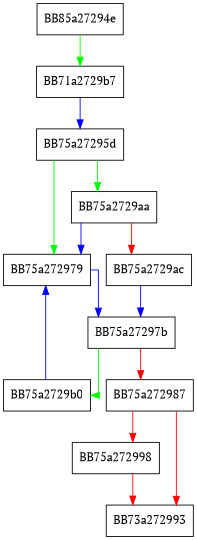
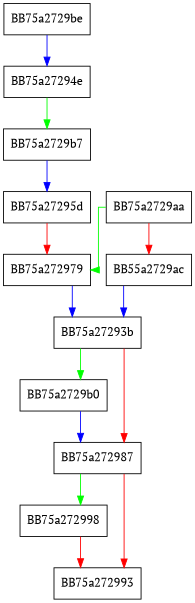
  digraph {
    fontname="PT Serif"
    splines=ortho
    node [fontname="PT Serif" shape=box]
    edge [color=blue fontname="PT Serif"]
-   BB75a27294e [label=BB85a27294e]
-   BB75a2729b7 [label=BB71a2729b7]
+   BB75a2729be
+   BB75a27294e
+   BB75a2729b7
    BB75a27295d
    BB75a2729aa
    BB75a272979
-   BB75a2729ac
-   BB75a27297b
+   BB75a2729ac [label=BB55a2729ac]
+   BB75a27297b [label=BB75a27293b]
    BB75a2729b0
    BB75a272987
    BB75a272998
-   BB75a272993 [label=BB73a272993]
+   BB75a272993
+   BB75a2729be -> BB75a27294e
    BB75a27294e -> BB75a2729b7 [color=green]
    BB75a2729b7 -> BB75a27295d
-   BB75a27295d -> BB75a2729aa [color=green]
-   BB75a27295d -> BB75a272979 [color=green]
-   BB75a2729aa -> BB75a272979
+   BB75a27295d -> BB75a272979 [color=red]
+   BB75a2729aa -> BB75a272979 [color=green]
    BB75a2729aa -> BB75a2729ac [color=red]
    BB75a272979 -> BB75a27297b
    BB75a2729ac -> BB75a27297b
    BB75a27297b -> BB75a2729b0 [color=green]
    BB75a27297b -> BB75a272987 [color=red]
-   BB75a2729b0 -> BB75a272979
-   BB75a272987 -> BB75a272998 [color=red]
+   BB75a2729b0 -> BB75a272987
+   BB75a272987 -> BB75a272998 [color=green]
    BB75a272987 -> BB75a272993 [color=red]
    BB75a272998 -> BB75a272993 [color=red]
  }
